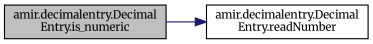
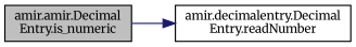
  digraph {
    rankdir=LR
    fontname=Merriweather
    node [color=black fontname=Merriweather fontsize=10 shape=record style=filled]
-   n1 [fillcolor=grey75 fontcolor=black height=0.2 label="amir.decimalentry.Decimal\lEntry.is_numeric" width=0.4]
+   n1 [fillcolor=grey75 fontcolor=black height=0.2 label="amir.amir.Decimal\lEntry.is_numeric" width=0.4]
    n2 [fillcolor=white height=0.2 label="amir.decimalentry.Decimal\lEntry.readNumber" width=0.4]
    n1 -> n2 [color=midnightblue fontname=Merriweather fontsize=10 labelfontname="FreeSans.ttf" labelfontsize=10 style=solid]
  }
